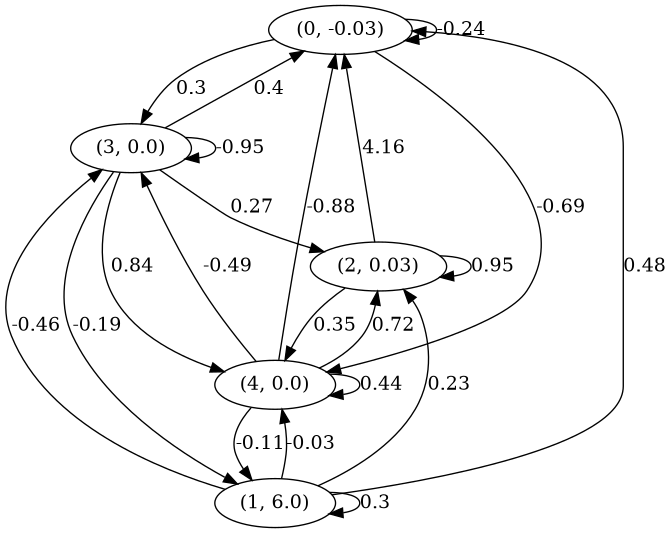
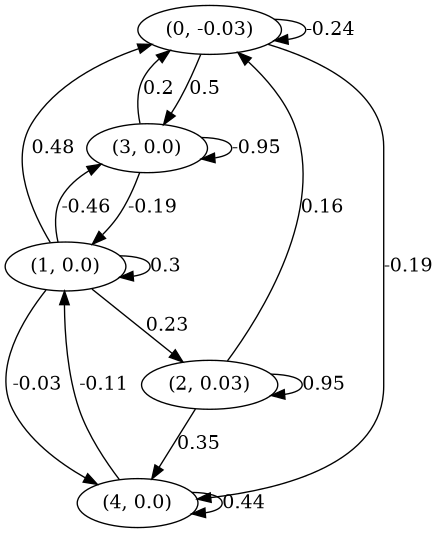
  digraph {
    n1 [label="(0, -0.03)"]
    n2 [label="(3, 0.0)"]
    n3 [label="(4, 0.0)"]
-   n4 [label="(1, 6.0)"]
+   n4 [label="(1, 0.0)"]
    n5 [label="(2, 0.03)"]
    n1 -> n1 [label=-0.24]
-   n1 -> n2 [label=0.3]
-   n1 -> n3 [label=-0.69]
-   n2 -> n1 [label=0.4]
+   n1 -> n2 [label=0.5]
+   n1 -> n3 [label=-0.19]
+   n2 -> n1 [label=0.2]
    n2 -> n2 [label=-0.95]
-   n2 -> n3 [label=0.84]
    n2 -> n4 [label=-0.19]
-   n2 -> n5 [label=0.27]
-   n3 -> n1 [label=-0.88]
-   n3 -> n2 [label=-0.49]
    n3 -> n3 [label=0.44]
    n3 -> n4 [label=-0.11]
-   n3 -> n5 [label=0.72]
    n4 -> n1 [label=0.48]
    n4 -> n2 [label=-0.46]
    n4 -> n3 [label=-0.03]
    n4 -> n4 [label=0.3]
    n4 -> n5 [label=0.23]
-   n5 -> n1 [label=4.16]
+   n5 -> n1 [label=0.16]
    n5 -> n3 [label=0.35]
    n5 -> n5 [label=0.95]
  }
